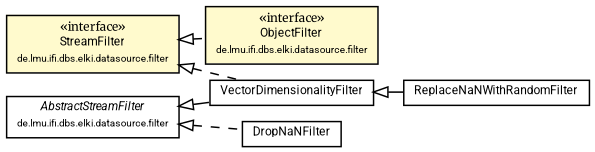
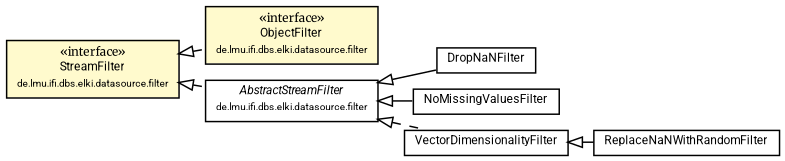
  digraph {
    fontname=Merriweather
    nodesep=0.15
    rankdir=LR
    ranksep=0.25
    node [fontcolor=black fontname=Merriweather fontsize=8 margin=0 shape=plaintext]
    edge [arrowtail=empty color=black dir=back fontname=Merriweather fontsize=7 labelfontname=Roboto labelfontsize=7 weight=10]
    n1 [height=0 label=<<table title="de.lmu.ifi.dbs.elki.datasource.filter.ObjectFilter" border="0" cellborder="1" cellspacing="0" cellpadding="2" bgcolor="LemonChiffon" href="../ObjectFilter.html" target="_parent"> 		<tr><td><table border="0" cellspacing="0" cellpadding="1"> 		<tr><td align="center" balign="center"> &#171;interface&#187; </td></tr> 		<tr><td align="center" balign="center"> <font face="Roboto">ObjectFilter</font> </td></tr> 		<tr><td align="center" balign="center"> <font face="Roboto" point-size="7.0">de.lmu.ifi.dbs.elki.datasource.filter</font> </td></tr> 		</table></td></tr> 		</table>> width=0]
    n2 [height=0 label=<<table title="de.lmu.ifi.dbs.elki.datasource.filter.StreamFilter" border="0" cellborder="1" cellspacing="0" cellpadding="2" bgcolor="LemonChiffon" href="../StreamFilter.html" target="_parent"> 		<tr><td><table border="0" cellspacing="0" cellpadding="1"> 		<tr><td align="center" balign="center"> &#171;interface&#187; </td></tr> 		<tr><td align="center" balign="center"> <font face="Roboto">StreamFilter</font> </td></tr> 		<tr><td align="center" balign="center"> <font face="Roboto" point-size="7.0">de.lmu.ifi.dbs.elki.datasource.filter</font> </td></tr> 		</table></td></tr> 		</table>> width=0]
    n3 [height=0 label=<<table title="de.lmu.ifi.dbs.elki.datasource.filter.AbstractStreamFilter" border="0" cellborder="1" cellspacing="0" cellpadding="2" href="../AbstractStreamFilter.html" target="_parent"> 		<tr><td><table border="0" cellspacing="0" cellpadding="1"> 		<tr><td align="center" balign="center"> <font face="Roboto"><i>AbstractStreamFilter</i></font> </td></tr> 		<tr><td align="center" balign="center"> <font face="Roboto" point-size="7.0">de.lmu.ifi.dbs.elki.datasource.filter</font> </td></tr> 		</table></td></tr> 		</table>> width=0]
    n4 [height=0 label=<<table title="de.lmu.ifi.dbs.elki.datasource.filter.cleaning.DropNaNFilter" border="0" cellborder="1" cellspacing="0" cellpadding="2" href="DropNaNFilter.html" target="_parent"> 		<tr><td><table border="0" cellspacing="0" cellpadding="1"> 		<tr><td align="center" balign="center"> <font face="Roboto">DropNaNFilter</font> </td></tr> 		</table></td></tr> 		</table>> width=0]
+   n5 [height=0 label=<<table title="de.lmu.ifi.dbs.elki.datasource.filter.cleaning.NoMissingValuesFilter" border="0" cellborder="1" cellspacing="0" cellpadding="2" href="NoMissingValuesFilter.html" target="_parent"> 		<tr><td><table border="0" cellspacing="0" cellpadding="1"> 		<tr><td align="center" balign="center"> <font face="Roboto">NoMissingValuesFilter</font> </td></tr> 		</table></td></tr> 		</table>> width=0]
    n6 [height=0 label=<<table title="de.lmu.ifi.dbs.elki.datasource.filter.cleaning.VectorDimensionalityFilter" border="0" cellborder="1" cellspacing="0" cellpadding="2" href="VectorDimensionalityFilter.html" target="_parent"> 		<tr><td><table border="0" cellspacing="0" cellpadding="1"> 		<tr><td align="center" balign="center"> <font face="Roboto">VectorDimensionalityFilter</font> </td></tr> 		</table></td></tr> 		</table>> width=0]
    n7 [height=0 label=<<table title="de.lmu.ifi.dbs.elki.datasource.filter.cleaning.ReplaceNaNWithRandomFilter" border="0" cellborder="1" cellspacing="0" cellpadding="2" href="ReplaceNaNWithRandomFilter.html" target="_parent"> 		<tr><td><table border="0" cellspacing="0" cellpadding="1"> 		<tr><td align="center" balign="center"> <font face="Roboto">ReplaceNaNWithRandomFilter</font> </td></tr> 		</table></td></tr> 		</table>> width=0]
    n2 -> n1 [style=dashed weight=9]
-   n2 -> n6 [style=dashed weight=9]
-   n3 -> n4 [style=dashed]
-   n3 -> n6
+   n2 -> n3 [style=dashed weight=9]
+   n3 -> n4
+   n3 -> n5
+   n3 -> n6 [style=dashed]
    n6 -> n7
  }
